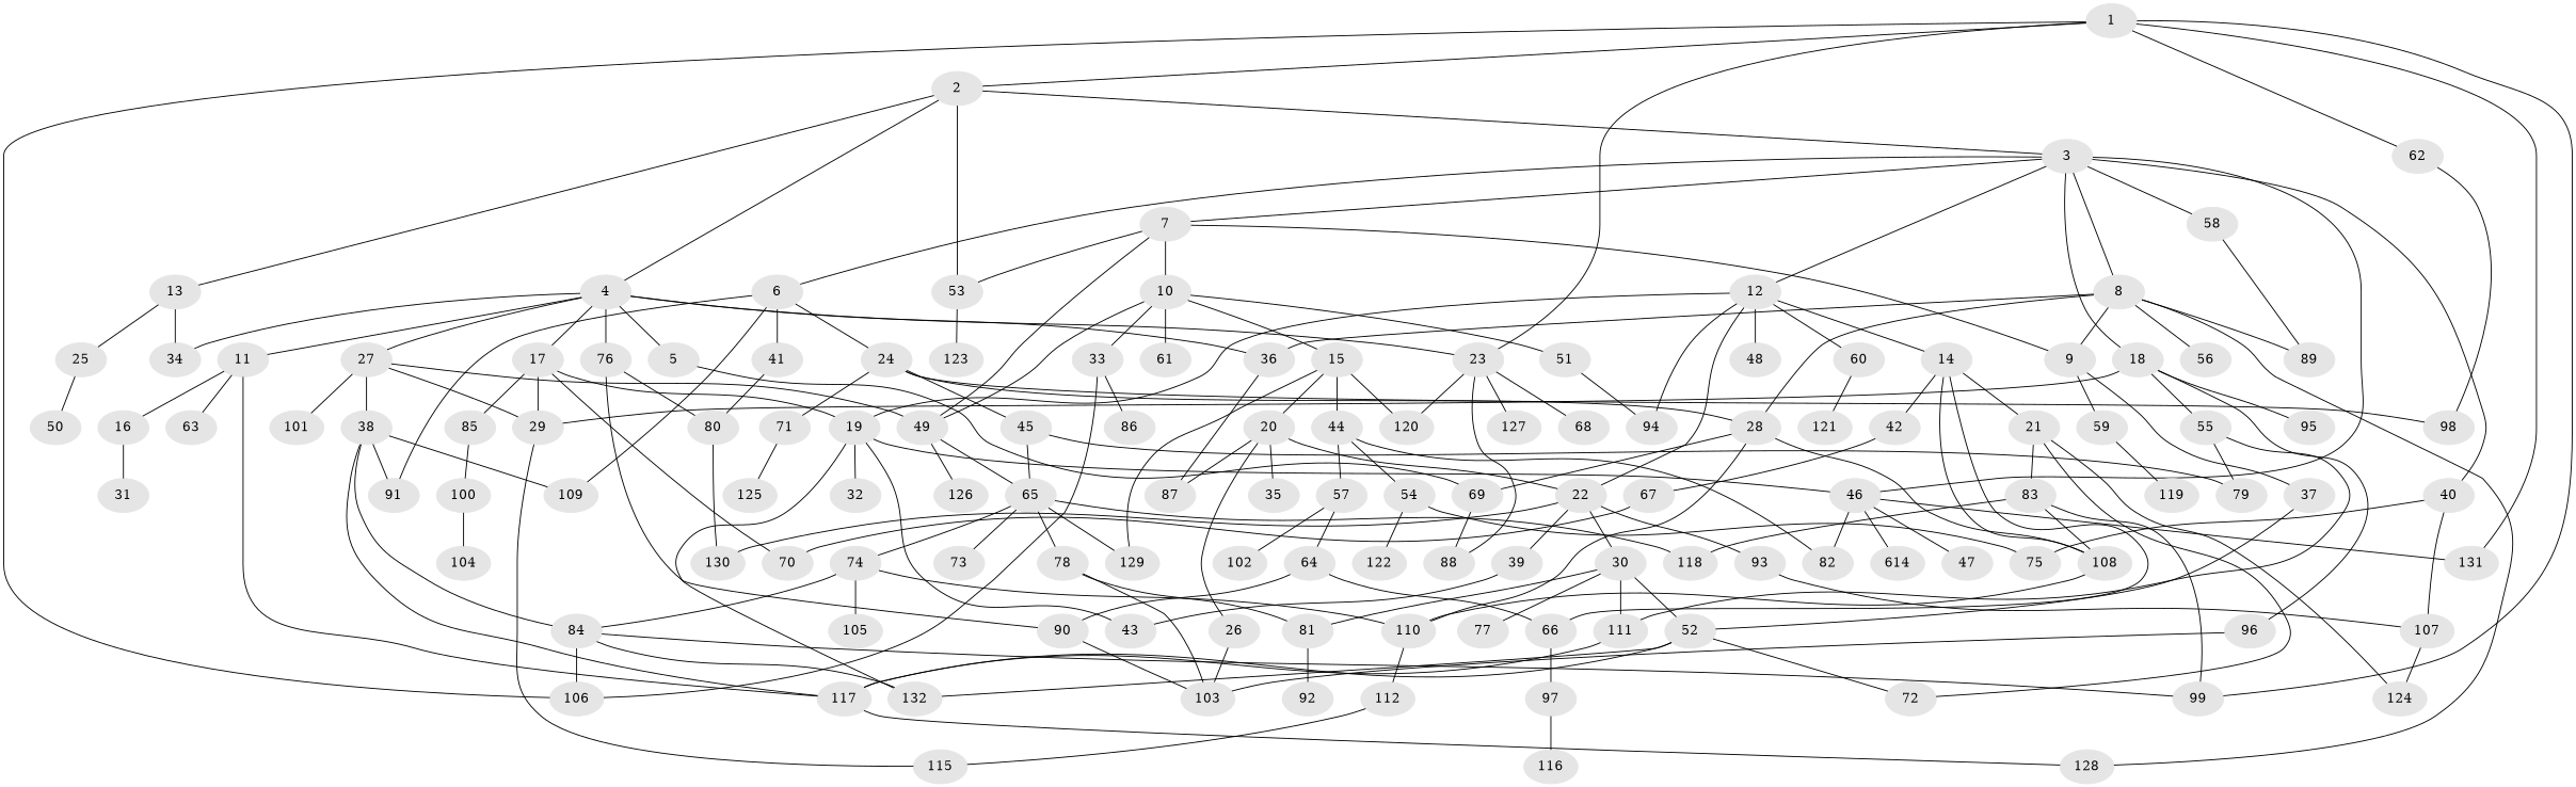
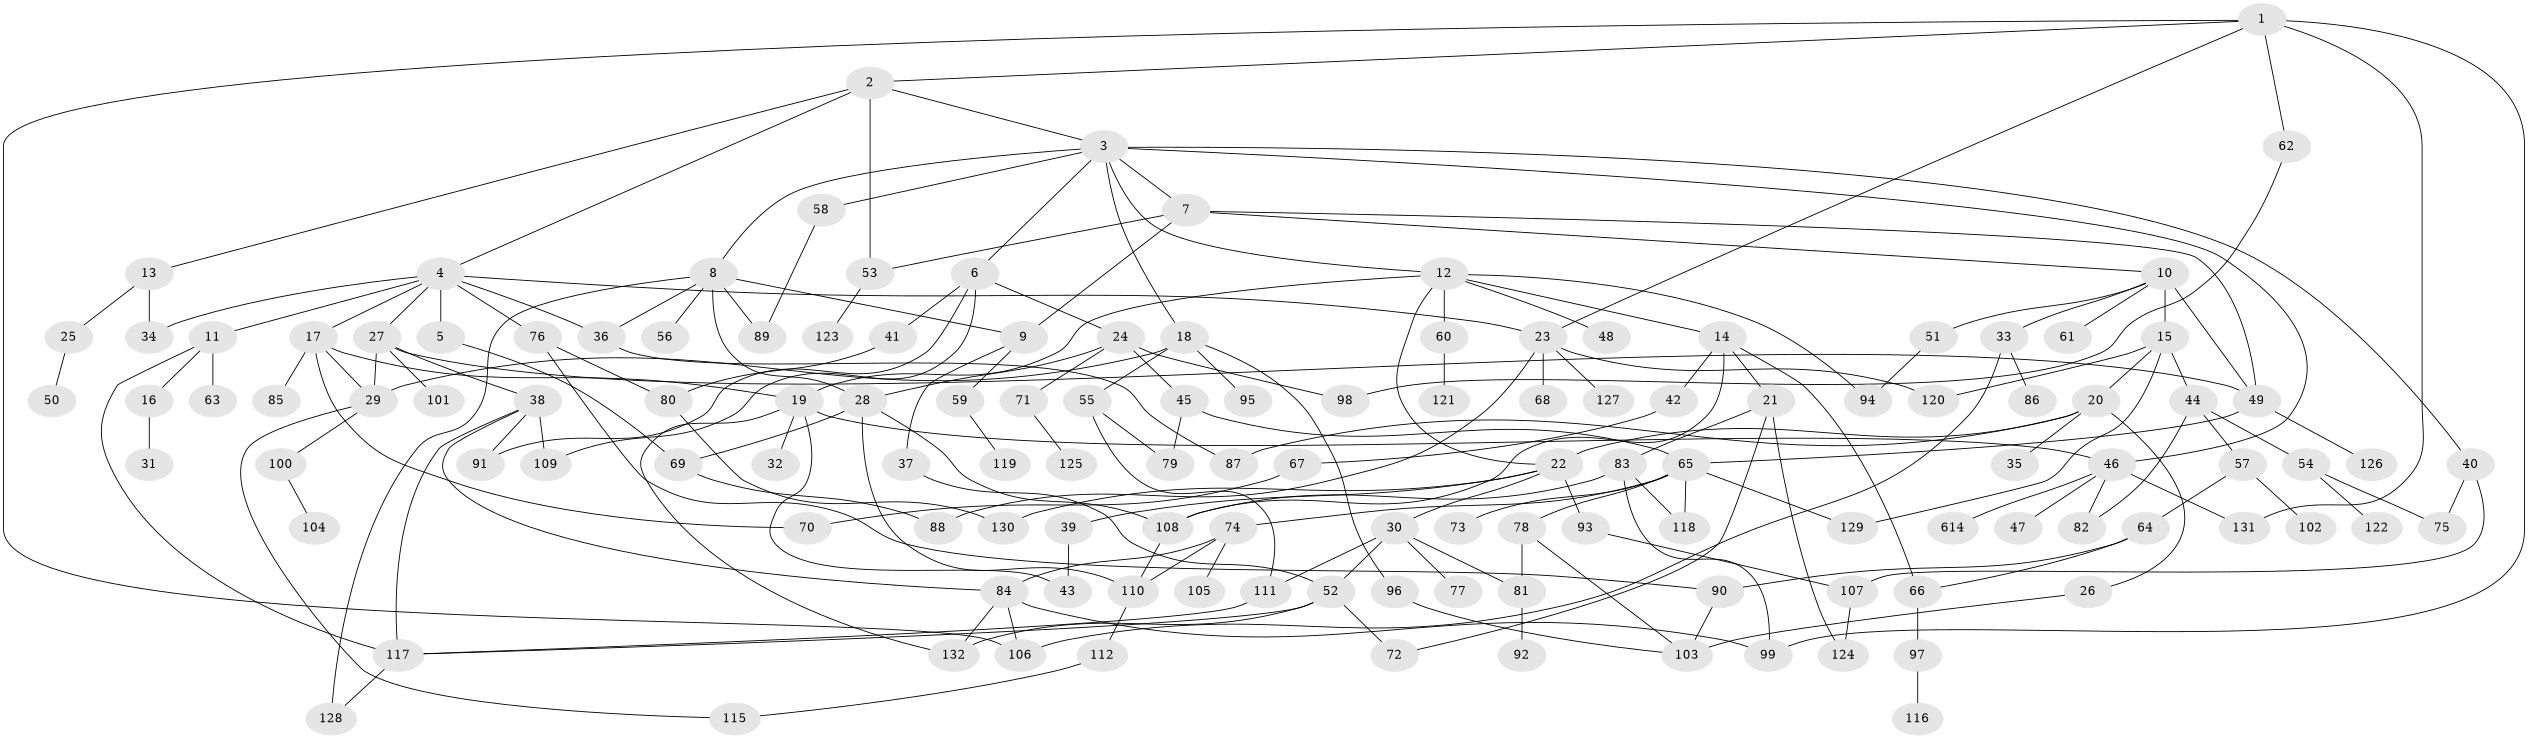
  graph {
    node [color=gray90 style=filled]
    1
    2
    23
    62
    99
    106
    131
    3
    4
    13
    53
    120
    68
    88
    127
    98
    6
    7
    8
    12
    18
    40
    46
    58
    5
    11
    17
    27
    34
    36
    76
    25
    123
    24
    41
    91
    109
    9
    10
    49
    28
    56
    89
    128
    14
    19
    22
    48
    60
    94
    29
    55
    95
    96
    75
    107
    82
    47
    n59 [label=614]
    69
    16
    63
    117
    70
    85
    38
    101
    87
    80
    90
    45
    71
    37
    59
    15
    33
    51
    61
    65
    126
    108
    110
    52
    119
    20
    44
    129
    86
    31
    21
    42
    66
    32
    43
    132
    30
    39
    93
    130
    121
    50
    72
    83
    124
    67
    97
    26
    35
    54
    57
    115
    100
    111
    79
    103
    118
    77
    81
    125
    84
    112
    92
    122
    64
    102
    73
    74
    78
    105
    116
    104
    1 -- 2
    1 -- 23
    1 -- 62
    1 -- 99
    1 -- 106
    1 -- 131
    2 -- 3
    2 -- 4
    2 -- 13
    2 -- 53
    23 -- 120
    23 -- 68
    23 -- 88
    23 -- 127
    62 -- 98
    3 -- 6
    3 -- 7
    3 -- 8
    3 -- 12
    3 -- 18
    3 -- 40
    3 -- 46
    3 -- 58
    4 -- 23
    4 -- 5
    4 -- 11
    4 -- 17
    4 -- 27
    4 -- 34
    4 -- 36
    4 -- 76
    13 -- 34
    13 -- 25
    53 -- 123
    6 -- 24
    6 -- 41
    6 -- 91
    6 -- 109
    7 -- 53
    7 -- 9
    7 -- 10
    7 -- 49
    8 -- 36
    8 -- 9
    8 -- 28
    8 -- 56
    8 -- 89
    8 -- 128
    12 -- 14
    12 -- 19
    12 -- 22
    12 -- 48
    12 -- 60
    12 -- 94
    18 -- 29
    18 -- 55
    18 -- 95
    18 -- 96
    40 -- 75
    40 -- 107
    46 -- 131
    46 -- 82
    46 -- 47
    46 -- n59
    58 -- 89
    5 -- 69
    11 -- 16
    11 -- 63
    11 -- 117
    17 -- 19
    17 -- 29
    17 -- 70
    17 -- 85
    27 -- 49
    27 -- 29
    27 -- 38
    27 -- 101
    36 -- 87
    76 -- 80
    76 -- 90
    25 -- 50
    24 -- 98
    24 -- 28
    24 -- 45
    24 -- 71
    41 -- 80
    9 -- 37
    9 -- 59
    10 -- 49
    10 -- 15
    10 -- 33
    10 -- 51
    10 -- 61
    49 -- 65
    49 -- 126
    28 -- 69
    28 -- 108
    28 -- 110
    14 -- 108
    14 -- 21
    14 -- 42
    14 -- 66
    19 -- 46
    19 -- 32
    19 -- 43
    19 -- 132
    22 -- 30
    22 -- 39
    22 -- 93
    22 -- 130
    60 -- 121
    29 -- 115
    55 -- 111
    55 -- 79
    96 -- 103
    107 -- 124
    69 -- 88
    16 -- 31
    117 -- 128
-   85 -- 100
+   29 -- 100
    38 -- 91
    38 -- 109
    38 -- 117
    38 -- 84
    80 -- 130
    90 -- 103
    45 -- 65
    45 -- 79
    71 -- 125
    37 -- 52
    59 -- 119
    15 -- 120
    15 -- 20
    15 -- 44
    15 -- 129
    33 -- 106
    33 -- 86
    51 -- 94
    65 -- 129
    65 -- 118
    65 -- 73
    65 -- 74
    65 -- 78
    108 -- 110
    110 -- 112
    52 -- 117
    52 -- 132
    52 -- 72
    20 -- 22
    20 -- 87
    20 -- 26
    20 -- 35
    44 -- 82
    44 -- 54
    44 -- 57
    21 -- 72
    21 -- 83
    21 -- 124
    42 -- 67
    66 -- 97
    30 -- 52
    30 -- 111
    30 -- 77
    30 -- 81
    39 -- 43
    93 -- 107
    83 -- 99
    83 -- 108
    83 -- 118
    67 -- 70
    97 -- 116
    26 -- 103
    54 -- 75
    54 -- 122
    57 -- 64
    57 -- 102
    100 -- 104
    111 -- 117
    81 -- 92
    84 -- 99
    84 -- 106
    84 -- 132
    112 -- 115
    64 -- 90
    64 -- 66
    74 -- 110
    74 -- 84
    74 -- 105
    78 -- 103
    78 -- 81
  }
